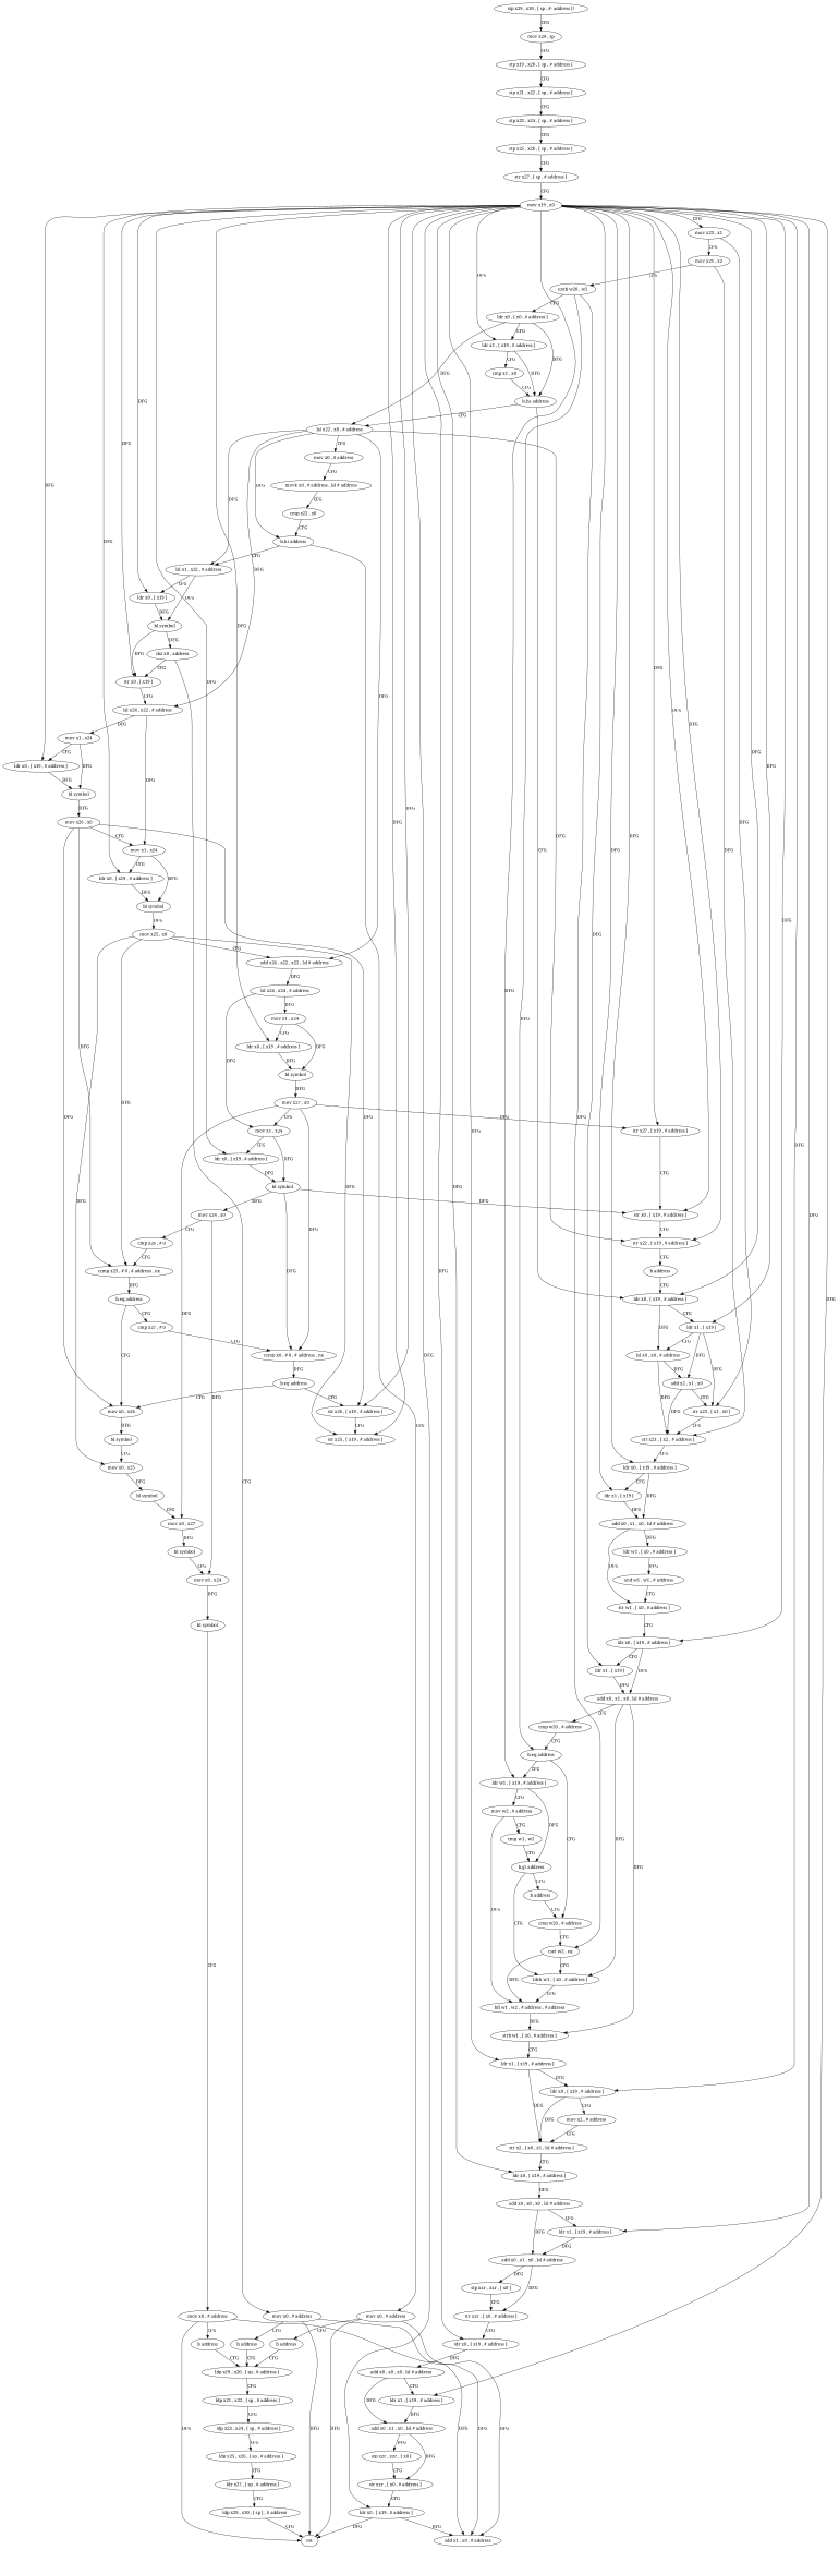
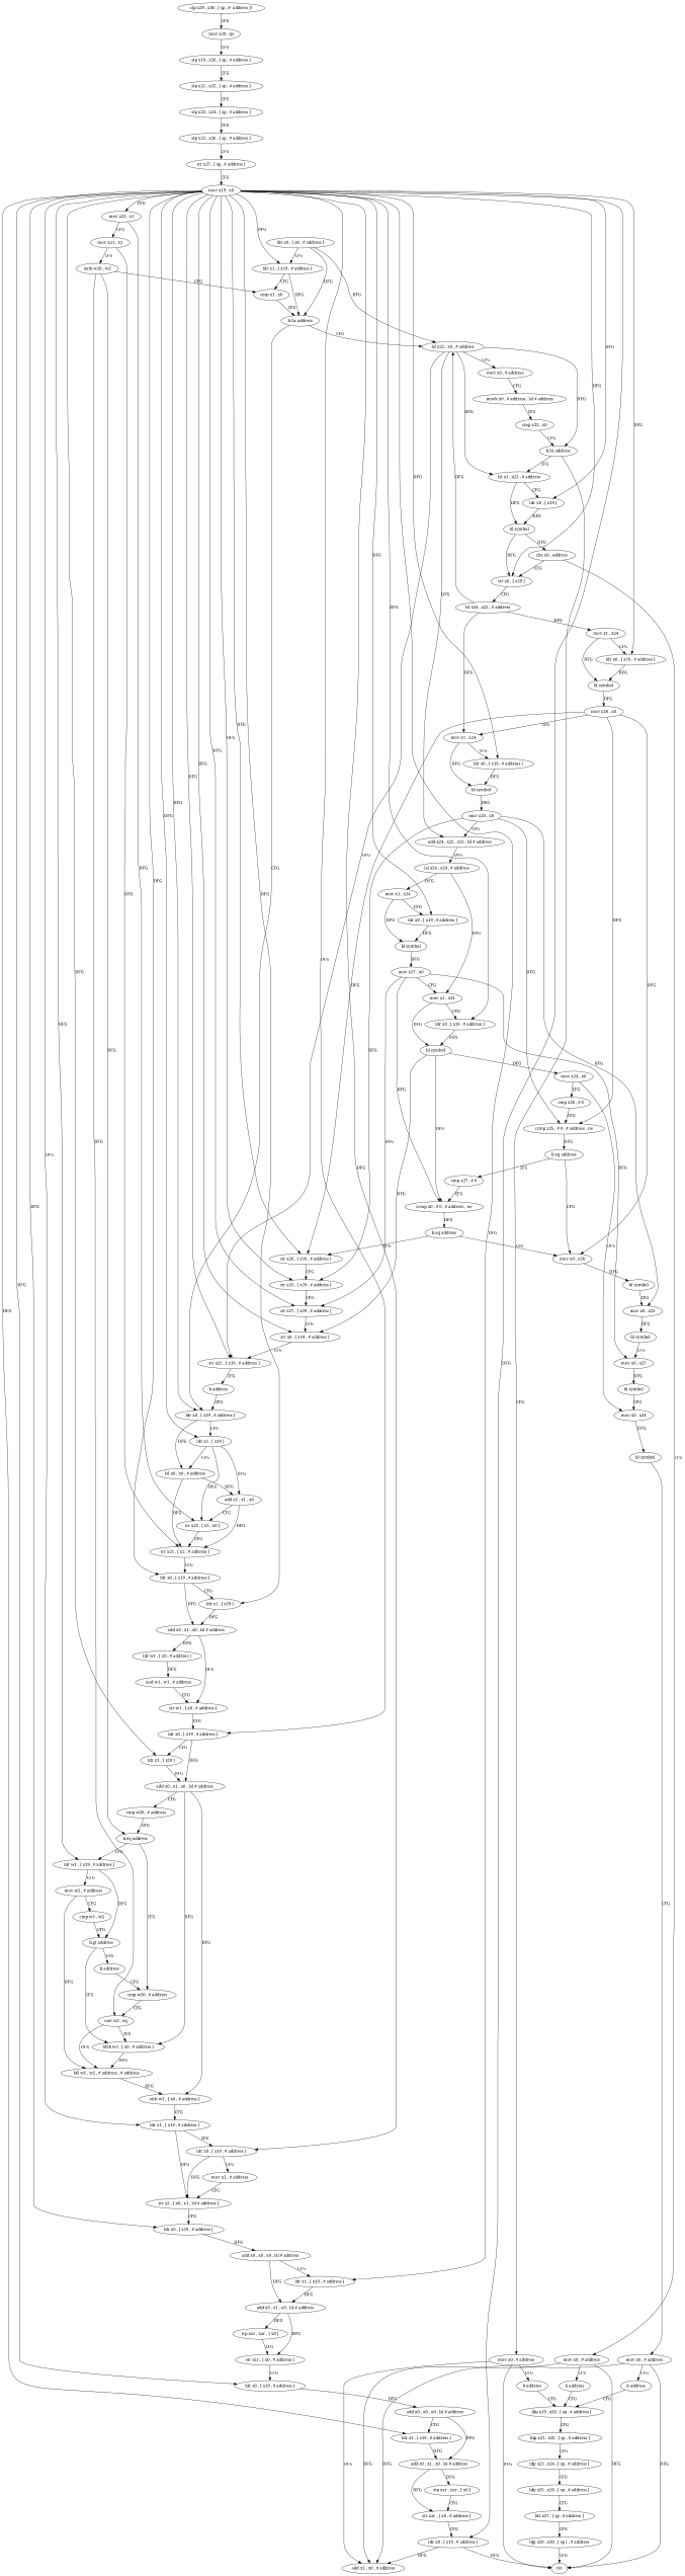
  digraph {
    fontname="Noto Serif"
    node [fontname="Noto Serif"]
    edge [fontname="Noto Serif"]
    n1 [label="stp x29 , x30 , [ sp , #- address ]!"]
    n2 [label="mov x29 , sp"]
    n3 [label="stp x19 , x20 , [ sp , # address ]"]
    n4 [label="stp x21 , x22 , [ sp , # address ]"]
    n5 [label="stp x23 , x24 , [ sp , # address ]"]
    n6 [label="stp x25 , x26 , [ sp , # address ]"]
    n7 [label="str x27 , [ sp , # address ]"]
    n8 [label="mov x19 , x0"]
    n9 [label="mov x23 , x1"]
    n10 [label="ldr x1 , [ x19 , # address ]"]
    n11 [label="ldr x0 , [ x19 , # address ]"]
    n12 [label="ldr x1 , [ x19 ]"]
    n13 [label="ldr x0 , [ x19 , # address ]"]
    n14 [label="ldr x1 , [ x19 ]"]
    n15 [label="ldr x0 , [ x19 , # address ]"]
    n16 [label="ldr x1 , [ x19 ]"]
    n17 [label="ldr w1 , [ x19 , # address ]"]
    n18 [label="ldr x0 , [ x19 ]"]
    n19 [label="str x0 , [ x19 ]"]
    n20 [label="ldr x0 , [ x19 , # address ]"]
    n21 [label="ldr x0 , [ x19 , # address ]"]
    n22 [label="ldr x0 , [ x19 , # address ]"]
    n23 [label="ldr x0 , [ x19 , # address ]"]
    n24 [label="ldr x1 , [ x19 , # address ]"]
    n25 [label="ldr x0 , [ x19 , # address ]"]
    n26 [label="ldr x0 , [ x19 , # address ]"]
    n27 [label="ldr x1 , [ x19 , # address ]"]
    n28 [label="ldr x0 , [ x19 , # address ]"]
    n29 [label="ldr x1 , [ x19 , # address ]"]
    n30 [label="ldr x0 , [ x19 , # address ]"]
    n31 [label="str x26 , [ x19 , # address ]"]
    n32 [label="str x25 , [ x19 , # address ]"]
    n33 [label="str x27 , [ x19 , # address ]"]
    n34 [label="str x0 , [ x19 , # address ]"]
    n35 [label="str x22 , [ x19 , # address ]"]
    n36 [label="mov x21 , x2"]
    n37 [label="str x23 , [ x1 , x0 ]"]
    n38 [label="b.hs address"]
    n39 [label="cmp x1 , x0"]
    n40 [label="lsl x0 , x0 , # address"]
    n41 [label="add x2 , x1 , x0"]
    n42 [label="add x0 , x1 , x0 , lsl # address"]
    n43 [label="add x0 , x1 , x0 , lsl # address"]
    n44 [label="mov w2 , # address"]
    n45 [label="b.gt address"]
    n46 [label="bl symbol"]
    n47 [label="lsl x24 , x22 , # address"]
    n48 [label="bl symbol"]
    n49 [label="bl symbol"]
    n50 [label="bl symbol"]
    n51 [label="bl symbol"]
    n52 [label="str x2 , [ x0 , x1 , lsl # address ]"]
    n53 [label="mov x2 , # address"]
    n54 [label="add x0 , x0 , x0 , lsl # address"]
    n55 [label="add x0 , x1 , x0 , lsl # address"]
    n56 [label="add x0 , x0 , x0 , lsl # address"]
    n57 [label="add x0 , x1 , x0 , lsl # address"]
    n58 [label=ret]
    n59 [label="add x1 , x0 , # address"]
    n60 [label="b address"]
    n61 [label="uxtb w20 , w2"]
    n62 [label="str x21 , [ x2 , # address ]"]
    n63 [label="ldr x0 , [ x0 , # address ]"]
    n64 [label="b.eq address"]
    n65 [label="cset w2 , eq"]
    n66 [label="lsl x22 , x0 , # address"]
    n67 [label="cmp w20 , # address"]
    n68 [label="ldrb w1 , [ x0 , # address ]"]
    n69 [label="bfi w1 , w2 , # address , # address"]
    n70 [label="mov x0 , # address"]
    n71 [label="b.hi address"]
    n72 [label="lsl x1 , x22 , # address"]
    n73 [label="add x24 , x22 , x22 , lsl # address"]
    n74 [label="movk x0 , # address , lsl # address"]
    n75 [label="mov x0 , # address"]
    n76 [label="mov x1 , x24"]
    n77 [label="mov x1 , x24"]
    n78 [label="lsl x24 , x24 , # address"]
    n79 [label="cmp x22 , x0"]
    n80 [label="b address"]
    n81 [label="ldp x19 , x20 , [ sp , # address ]"]
    n82 [label="cbz x0 , address"]
    n83 [label="ldr w1 , [ x0 , # address ]"]
    n84 [label="str w1 , [ x0 , # address ]"]
    n85 [label="and w1 , w1 , # address"]
    n86 [label="cmp w20 , # address"]
    n87 [label="strb w1 , [ x0 , # address ]"]
    n88 [label="cmp w1 , w2"]
    n89 [label="b address"]
    n90 [label="ldp x21 , x22 , [ sp , # address ]"]
    n91 [label="ldp x23 , x24 , [ sp , # address ]"]
    n92 [label="mov x0 , # address"]
    n93 [label="b address"]
    n94 [label="ldp x25 , x26 , [ sp , # address ]"]
    n95 [label="ldr x27 , [ sp , # address ]"]
    n96 [label="ldp x29 , x30 , [ sp ] , # address"]
    n97 [label="mov x26 , x0"]
    n98 [label="ccmp x25 , # 0 , # address , ne"]
    n99 [label="mov x0 , x26"]
    n100 [label="b.eq address"]
    n101 [label="bl symbol"]
    n102 [label="mov x25 , x0"]
    n103 [label="mov x0 , x25"]
    n104 [label="bl symbol"]
    n105 [label="mov x1 , x24"]
    n106 [label="mov x1 , x24"]
    n107 [label="mov x27 , x0"]
    n108 [label="mov x0 , x27"]
    n109 [label="ccmp x0 , # 0 , # address , ne"]
    n110 [label="bl symbol"]
    n111 [label="b.eq address"]
    n112 [label="mov x24 , x0"]
    n113 [label="cmp x26 , # 0"]
    n114 [label="mov x0 , x24"]
    n115 [label="bl symbol"]
    n116 [label="cmp x27 , # 0"]
    n117 [label="stp xzr , xzr , [ x0 ]"]
    n118 [label="str xzr , [ x0 , # address ]"]
    n119 [label="stp xzr , xzr , [ x0 ]"]
    n120 [label="str xzr , [ x0 , # address ]"]
    n121 [label="mov x0 , # address"]
    n122 [label="b address"]
    n1 -> n2 [label=CFG]
    n2 -> n3 [label=CFG]
    n3 -> n4 [label=CFG]
    n4 -> n5 [label=CFG]
    n5 -> n6 [label=CFG]
    n6 -> n7 [label=CFG]
    n7 -> n8 [label=CFG]
    n8 -> n9 [label=CFG]
    n8 -> n10 [label=DFG]
    n8 -> n11 [label=DFG]
    n8 -> n12 [label=DFG]
    n8 -> n13 [label=DFG]
    n8 -> n14 [label=DFG]
    n8 -> n15 [label=DFG]
    n8 -> n16 [label=DFG]
    n8 -> n17 [label=DFG]
    n8 -> n18 [label=DFG]
    n8 -> n19 [label=DFG]
    n8 -> n20 [label=DFG]
    n8 -> n21 [label=DFG]
    n8 -> n22 [label=DFG]
    n8 -> n23 [label=DFG]
    n8 -> n24 [label=DFG]
    n8 -> n25 [label=DFG]
    n8 -> n26 [label=DFG]
    n8 -> n27 [label=DFG]
    n8 -> n28 [label=DFG]
    n8 -> n29 [label=DFG]
    n8 -> n30 [label=DFG]
    n8 -> n31 [label=DFG]
    n8 -> n32 [label=DFG]
    n8 -> n33 [label=DFG]
    n8 -> n34 [label=DFG]
    n8 -> n35 [label=DFG]
    n9 -> n36 [label=CFG]
    n9 -> n37 [label=DFG]
    n10 -> n38 [label=DFG]
    n10 -> n39 [label=CFG]
    n11 -> n12 [label=CFG]
    n11 -> n40 [label=DFG]
    n12 -> n37 [label=DFG]
    n12 -> n40 [label=CFG]
    n12 -> n41 [label=DFG]
    n13 -> n14 [label=CFG]
    n13 -> n42 [label=DFG]
    n14 -> n42 [label=DFG]
    n15 -> n16 [label=CFG]
    n15 -> n43 [label=DFG]
    n16 -> n43 [label=DFG]
    n17 -> n44 [label=CFG]
    n17 -> n45 [label=DFG]
    n18 -> n46 [label=DFG]
    n19 -> n47 [label=CFG]
    n20 -> n48 [label=DFG]
    n21 -> n49 [label=DFG]
    n22 -> n50 [label=DFG]
    n23 -> n51 [label=DFG]
    n24 -> n25 [label=CFG]
    n24 -> n52 [label=DFG]
    n25 -> n52 [label=DFG]
    n25 -> n53 [label=CFG]
    n26 -> n54 [label=DFG]
    n27 -> n55 [label=DFG]
    n28 -> n56 [label=DFG]
    n29 -> n57 [label=DFG]
    n30 -> n58 [label=DFG]
    n30 -> n59 [label=DFG]
    n31 -> n32 [label=CFG]
+   n32 -> n33 [label=CFG]
    n33 -> n34 [label=CFG]
    n34 -> n35 [label=CFG]
    n35 -> n60 [label=CFG]
    n36 -> n61 [label=CFG]
    n36 -> n62 [label=DFG]
    n37 -> n62 [label=CFG]
    n38 -> n11 [label=CFG]
    n38 -> n66 [label=CFG]
    n39 -> n38 [label=CFG]
    n40 -> n41 [label=DFG]
    n40 -> n62 [label=DFG]
    n41 -> n37 [label=CFG]
    n41 -> n62 [label=DFG]
    n42 -> n83 [label=DFG]
    n42 -> n84 [label=DFG]
    n43 -> n68 [label=DFG]
    n43 -> n86 [label=CFG]
    n43 -> n87 [label=DFG]
    n44 -> n69 [label=DFG]
    n44 -> n88 [label=CFG]
    n45 -> n68 [label=CFG]
    n45 -> n89 [label=CFG]
    n46 -> n19 [label=DFG]
    n46 -> n82 [label=DFG]
    n47 -> n76 [label=DFG]
    n47 -> n77 [label=DFG]
    n48 -> n97 [label=DFG]
    n49 -> n102 [label=DFG]
    n50 -> n107 [label=DFG]
    n51 -> n34 [label=DFG]
    n51 -> n109 [label=DFG]
    n51 -> n112 [label=DFG]
    n52 -> n26 [label=CFG]
    n53 -> n52 [label=CFG]
    n54 -> n27 [label=CFG]
    n54 -> n55 [label=DFG]
    n55 -> n117 [label=DFG]
    n55 -> n118 [label=DFG]
    n56 -> n29 [label=CFG]
    n56 -> n57 [label=DFG]
    n57 -> n119 [label=DFG]
    n57 -> n120 [label=DFG]
    n60 -> n11 [label=CFG]
-   n61 -> n63 [label=CFG]
+   n61 -> n39 [label=CFG]
    n61 -> n64 [label=DFG]
    n61 -> n65 [label=DFG]
    n62 -> n13 [label=CFG]
    n63 -> n10 [label=CFG]
    n63 -> n38 [label=DFG]
    n63 -> n66 [label=DFG]
    n64 -> n17 [label=CFG]
    n64 -> n67 [label=CFG]
    n65 -> n68 [label=CFG]
    n65 -> n69 [label=DFG]
    n66 -> n35 [label=DFG]
-   n66 -> n47 [label=DFG]
+   n47 -> n66 [label=DFG]
    n66 -> n70 [label=CFG]
    n66 -> n71 [label=DFG]
    n66 -> n72 [label=DFG]
    n66 -> n73 [label=DFG]
    n67 -> n65 [label=CFG]
-   n68 -> n69 [label=CFG]
+   n68 -> n69 [label=DFG]
    n69 -> n87 [label=DFG]
    n70 -> n74 [label=CFG]
    n71 -> n72 [label=CFG]
    n71 -> n75 [label=CFG]
    n72 -> n18 [label=CFG]
    n72 -> n46 [label=DFG]
    n73 -> n78 [label=DFG]
    n74 -> n79 [label=CFG]
    n75 -> n58 [label=DFG]
    n75 -> n59 [label=DFG]
    n75 -> n80 [label=CFG]
    n76 -> n20 [label=CFG]
    n76 -> n48 [label=DFG]
    n77 -> n21 [label=CFG]
    n77 -> n49 [label=DFG]
    n78 -> n105 [label=DFG]
    n78 -> n106 [label=DFG]
    n79 -> n71 [label=CFG]
    n80 -> n81 [label=CFG]
    n81 -> n90 [label=CFG]
    n82 -> n19 [label=CFG]
    n82 -> n92 [label=CFG]
    n83 -> n85 [label=DFG]
    n84 -> n15 [label=CFG]
    n85 -> n84 [label=CFG]
    n86 -> n64 [label=CFG]
    n87 -> n24 [label=CFG]
    n88 -> n45 [label=CFG]
    n89 -> n67 [label=CFG]
    n90 -> n91 [label=CFG]
    n91 -> n94 [label=CFG]
    n92 -> n58 [label=DFG]
    n92 -> n59 [label=DFG]
    n92 -> n93 [label=CFG]
    n93 -> n81 [label=CFG]
    n94 -> n95 [label=CFG]
    n95 -> n96 [label=CFG]
    n96 -> n58 [label=CFG]
    n97 -> n31 [label=DFG]
    n97 -> n77 [label=CFG]
    n97 -> n98 [label=DFG]
    n97 -> n99 [label=DFG]
    n98 -> n100 [label=DFG]
    n99 -> n101 [label=DFG]
    n100 -> n99 [label=CFG]
    n100 -> n116 [label=CFG]
    n101 -> n103 [label=CFG]
    n102 -> n32 [label=DFG]
    n102 -> n73 [label=CFG]
    n102 -> n98 [label=DFG]
    n102 -> n103 [label=DFG]
    n103 -> n104 [label=DFG]
    n104 -> n108 [label=CFG]
    n105 -> n22 [label=CFG]
    n105 -> n50 [label=DFG]
    n106 -> n23 [label=CFG]
    n106 -> n51 [label=DFG]
    n107 -> n33 [label=DFG]
    n107 -> n106 [label=CFG]
    n107 -> n108 [label=DFG]
    n107 -> n109 [label=DFG]
    n108 -> n110 [label=DFG]
    n109 -> n111 [label=DFG]
    n110 -> n114 [label=CFG]
    n111 -> n31 [label=CFG]
    n111 -> n99 [label=CFG]
    n112 -> n113 [label=CFG]
    n112 -> n114 [label=DFG]
    n113 -> n98 [label=CFG]
    n114 -> n115 [label=DFG]
    n115 -> n121 [label=CFG]
    n116 -> n109 [label=CFG]
    n117 -> n118 [label=CFG]
    n118 -> n28 [label=CFG]
    n119 -> n120 [label=CFG]
    n120 -> n30 [label=CFG]
    n121 -> n58 [label=DFG]
    n121 -> n59 [label=DFG]
    n121 -> n122 [label=CFG]
    n122 -> n81 [label=CFG]
  }
